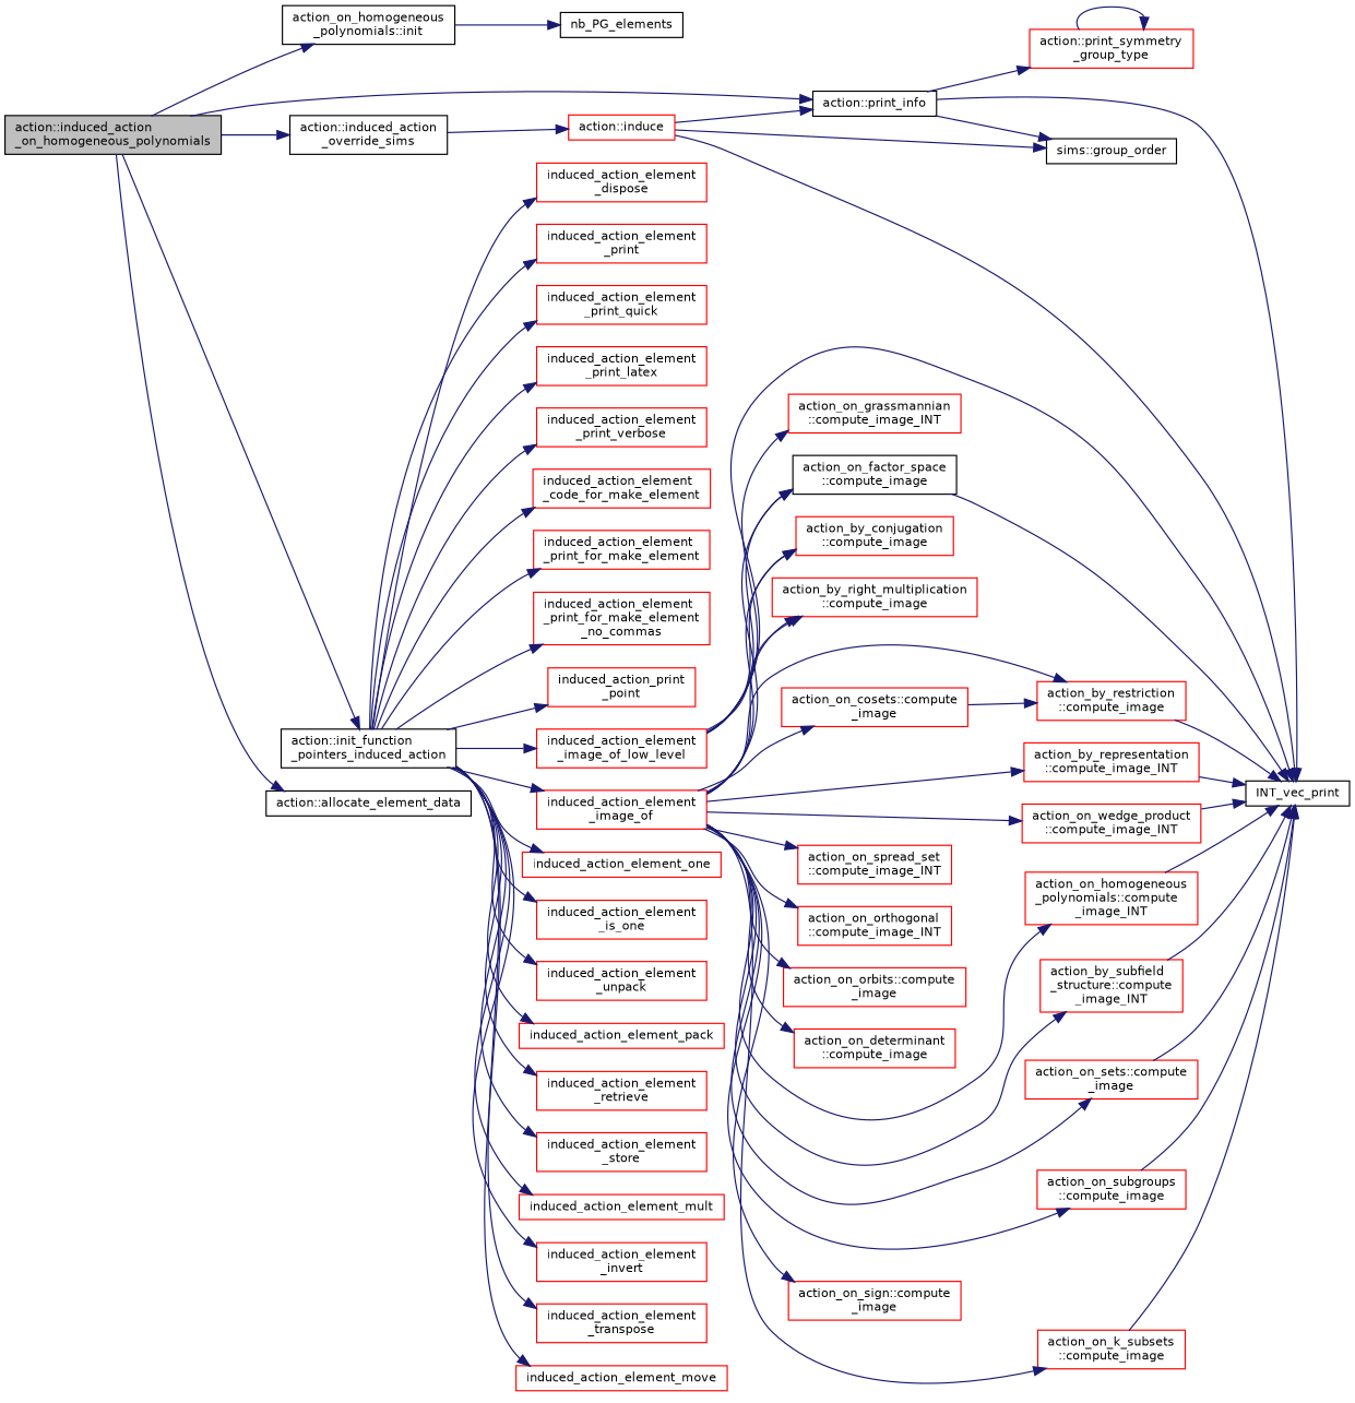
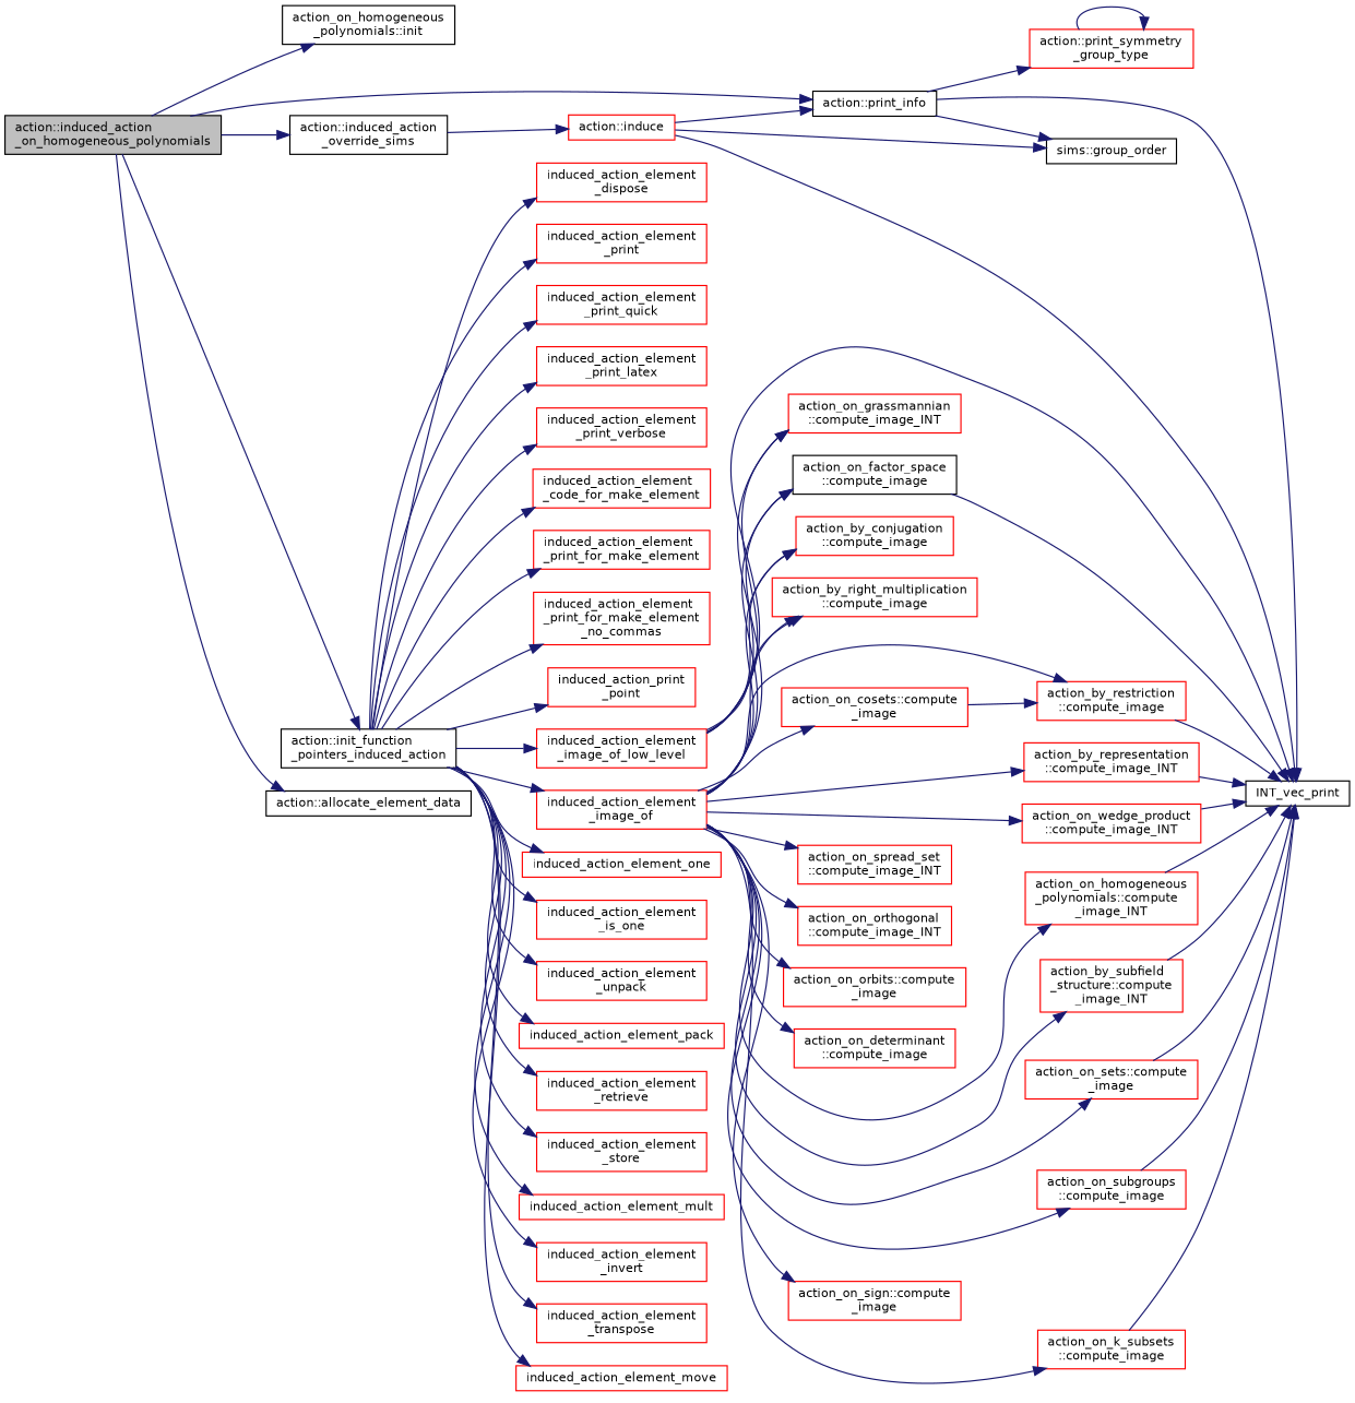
  digraph {
    rankdir=LR
    node [color=red fillcolor=white fontname=Helvetica fontsize=10 shape=record style=filled]
    edge [color=midnightblue fontname=Helvetica fontsize=10 labelfontname=Helvetica labelfontsize=10 style=solid]
    n1 [color=black fillcolor=grey75 fontcolor=black height=0.2 label="action::induced_action\l_on_homogeneous_polynomials" width=0.4]
    n2 [color=black height=0.2 label="action_on_homogeneous\l_polynomials::init" width=0.4]
    n3 [color=black height=0.2 label="action::init_function\l_pointers_induced_action" width=0.4]
    n4 [color=black height=0.2 label="action::allocate_element_data" width=0.4]
    n5 [color=black height=0.2 label="action::induced_action\l_override_sims" width=0.4]
    n6 [color=black height=0.2 label="action::print_info" width=0.4]
-   n7 [color=black height=0.2 label=nb_PG_elements width=0.4]
    n8 [height=0.2 label="induced_action_element\l_image_of" width=0.4]
    n9 [height=0.2 label="induced_action_element\l_image_of_low_level" width=0.4]
    n10 [height=0.2 label=induced_action_element_one width=0.4]
    n11 [height=0.2 label="induced_action_element\l_is_one" width=0.4]
    n12 [height=0.2 label="induced_action_element\l_unpack" width=0.4]
    n13 [height=0.2 label=induced_action_element_pack width=0.4]
    n14 [height=0.2 label="induced_action_element\l_retrieve" width=0.4]
    n15 [height=0.2 label="induced_action_element\l_store" width=0.4]
    n16 [height=0.2 label=induced_action_element_mult width=0.4]
    n17 [height=0.2 label="induced_action_element\l_invert" width=0.4]
    n18 [height=0.2 label="induced_action_element\l_transpose" width=0.4]
    n19 [height=0.2 label=induced_action_element_move width=0.4]
    n20 [height=0.2 label="induced_action_element\l_dispose" width=0.4]
    n21 [height=0.2 label="induced_action_element\l_print" width=0.4]
    n22 [height=0.2 label="induced_action_element\l_print_quick" width=0.4]
    n23 [height=0.2 label="induced_action_element\l_print_latex" width=0.4]
    n24 [height=0.2 label="induced_action_element\l_print_verbose" width=0.4]
    n25 [height=0.2 label="induced_action_element\l_code_for_make_element" width=0.4]
    n26 [height=0.2 label="induced_action_element\l_print_for_make_element" width=0.4]
    n27 [height=0.2 label="induced_action_element\l_print_for_make_element\l_no_commas" width=0.4]
    n28 [height=0.2 label="induced_action_print\l_point" width=0.4]
    n29 [height=0.2 label="action::induce" width=0.4]
    n30 [color=black height=0.2 label=INT_vec_print width=0.4]
    n31 [color=black height=0.2 label="sims::group_order" width=0.4]
    n32 [height=0.2 label="action::print_symmetry\l_group_type" width=0.4]
    n33 [height=0.2 label="action_by_right_multiplication\l::compute_image" width=0.4]
    n34 [height=0.2 label="action_by_restriction\l::compute_image" width=0.4]
    n35 [height=0.2 label="action_by_conjugation\l::compute_image" width=0.4]
    n36 [height=0.2 label="action_by_representation\l::compute_image_INT" width=0.4]
    n37 [height=0.2 label="action_on_determinant\l::compute_image" width=0.4]
    n38 [height=0.2 label="action_on_sign::compute\l_image" width=0.4]
    n39 [height=0.2 label="action_on_grassmannian\l::compute_image_INT" width=0.4]
    n40 [height=0.2 label="action_on_spread_set\l::compute_image_INT" width=0.4]
    n41 [height=0.2 label="action_on_orthogonal\l::compute_image_INT" width=0.4]
    n42 [height=0.2 label="action_on_wedge_product\l::compute_image_INT" width=0.4]
    n43 [height=0.2 label="action_on_homogeneous\l_polynomials::compute\l_image_INT" width=0.4]
    n44 [height=0.2 label="action_by_subfield\l_structure::compute\l_image_INT" width=0.4]
    n45 [height=0.2 label="action_on_cosets::compute\l_image" width=0.4]
    n46 [color=black height=0.2 label="action_on_factor_space\l::compute_image" width=0.4]
    n47 [height=0.2 label="action_on_sets::compute\l_image" width=0.4]
    n48 [height=0.2 label="action_on_subgroups\l::compute_image" width=0.4]
    n49 [height=0.2 label="action_on_k_subsets\l::compute_image" width=0.4]
    n50 [height=0.2 label="action_on_orbits::compute\l_image" width=0.4]
    n1 -> n2
    n1 -> n3
    n1 -> n4
    n1 -> n5
    n1 -> n6
-   n2 -> n7
    n3 -> n8
    n3 -> n9
    n3 -> n10
    n3 -> n11
    n3 -> n12
    n3 -> n13
    n3 -> n14
    n3 -> n15
    n3 -> n16
    n3 -> n17
    n3 -> n18
    n3 -> n19
    n3 -> n20
    n3 -> n21
    n3 -> n22
    n3 -> n23
    n3 -> n24
    n3 -> n25
    n3 -> n26
    n3 -> n27
    n3 -> n28
    n5 -> n29
    n6 -> n30
    n6 -> n31
    n6 -> n32
    n8 -> n33
    n8 -> n34
    n8 -> n35
    n8 -> n36
    n8 -> n37
    n8 -> n38
+   n8 -> n39
    n8 -> n40
    n8 -> n41
    n8 -> n42
    n8 -> n43
    n8 -> n44
    n8 -> n45
    n8 -> n46
    n8 -> n47
    n8 -> n48
    n8 -> n49
    n8 -> n50
    n9 -> n30
    n9 -> n33
    n9 -> n35
    n9 -> n39
    n9 -> n46
    n29 -> n6
    n29 -> n30
    n29 -> n31
    n32 -> n32
    n34 -> n30
    n36 -> n30
    n42 -> n30
    n43 -> n30
    n44 -> n30
    n45 -> n34
    n46 -> n30
    n47 -> n30
    n48 -> n30
    n49 -> n30
  }
